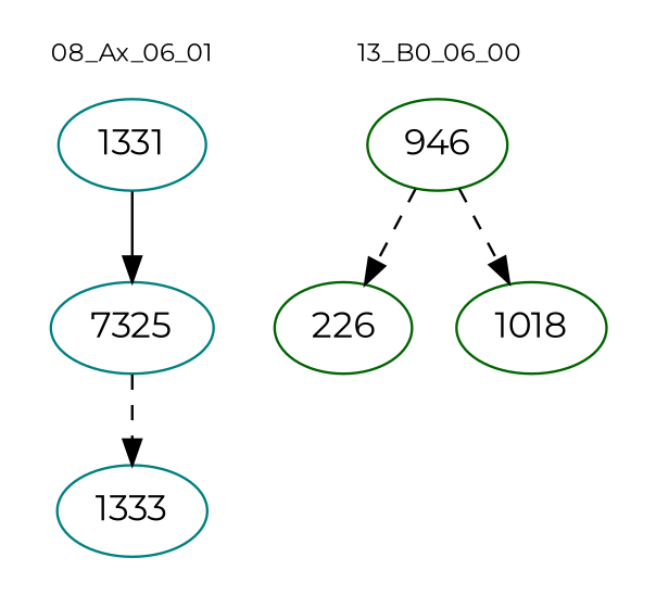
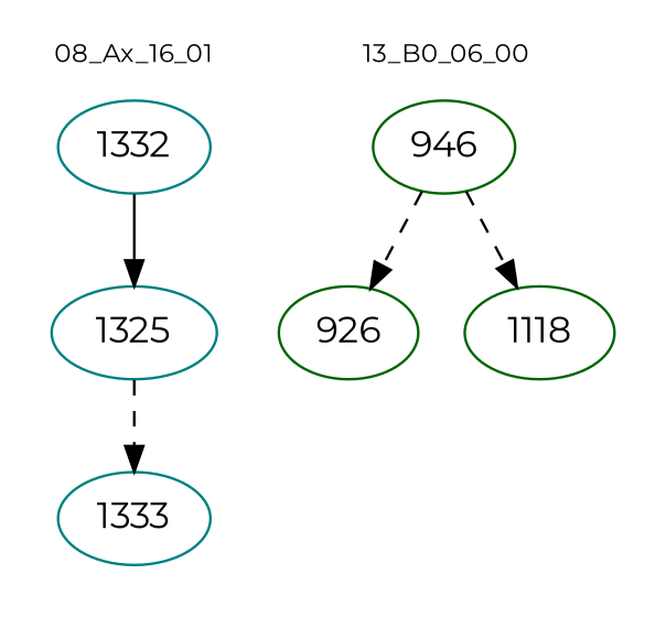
  digraph {
    fontname=Montserrat
    node [color=teal fontname=Montserrat]
    edge [color=black fontname=Montserrat style=dashed]
-   n1 [label=7325]
-   n2 [label=1331]
+   n1 [label=1325]
+   n2 [label=1332]
    n3 [label=1333]
    n4 [color=darkgreen label=946]
-   n5 [color=darkgreen label=226]
-   n6 [color=darkgreen label=1018]
+   n5 [color=darkgreen label=926]
+   n6 [color=darkgreen label=1118]
    subgraph cluster_1 {
      color=white
      fontsize=10
-     label="08_Ax_06_01"
+     label="08_Ax_16_01"
      n1
      n2
      n3
    }
    subgraph cluster_2 {
      color=white
      fontsize=10
      label="13_B0_06_00"
      n4
      n5
      n6
    }
    n1 -> n3
    n2 -> n1 [style=solid]
    n4 -> n5
    n4 -> n6
  }
